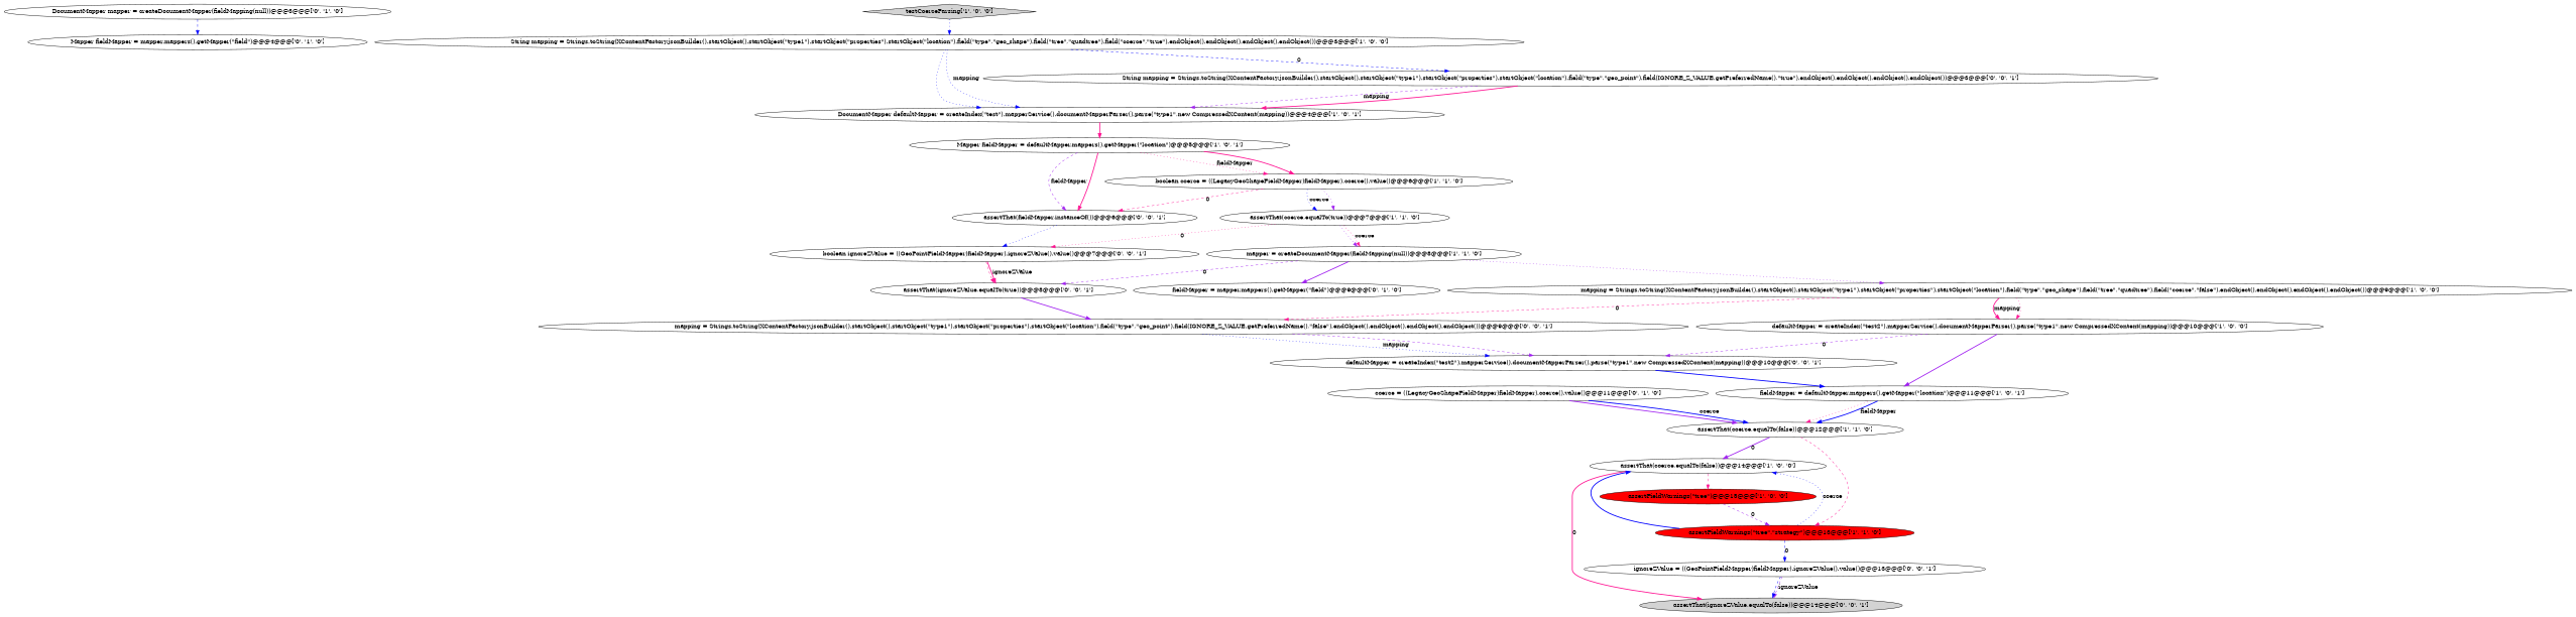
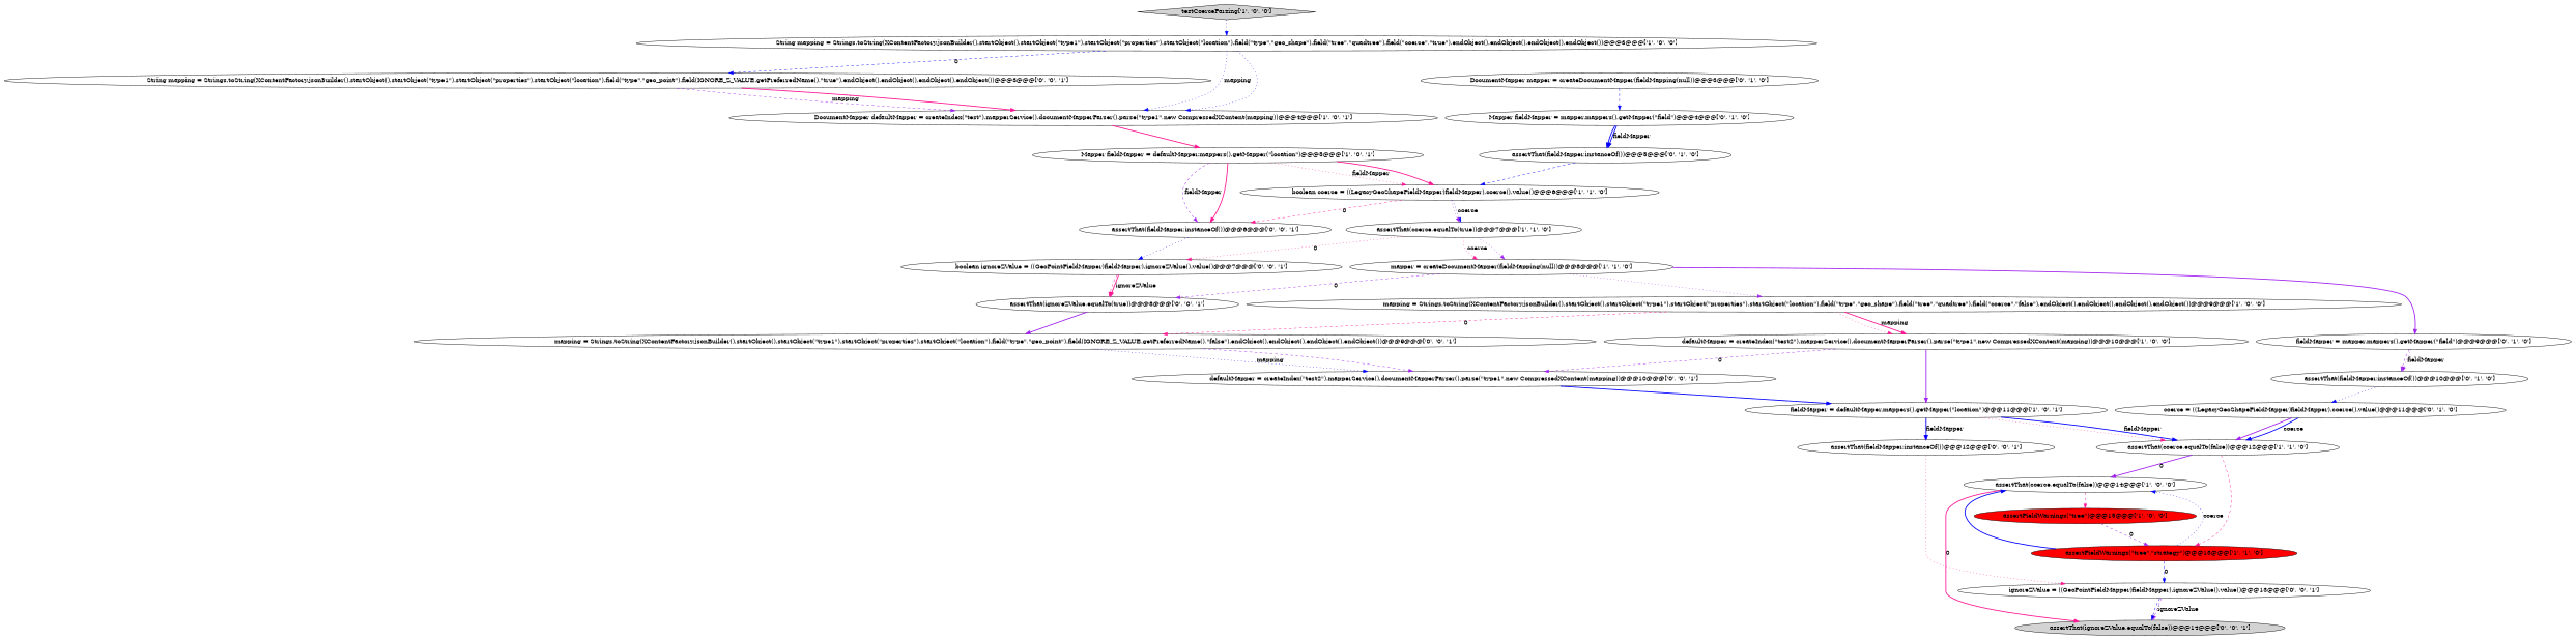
  digraph {
    node [fillcolor=white shape=ellipse style=filled]
    edge [color=blue style=bold]
    n1 [label="DocumentMapper mapper = createDocumentMapper(fieldMapping(null))@@@3@@@['0', '1', '0']"]
    n2 [label="Mapper fieldMapper = mapper.mappers().getMapper(\"field\")@@@4@@@['0', '1', '0']"]
    n3 [label="boolean ignoreZValue = ((GeoPointFieldMapper)fieldMapper).ignoreZValue().value()@@@7@@@['0', '0', '1']"]
    n4 [label="assertThat(ignoreZValue,equalTo(true))@@@8@@@['0', '0', '1']"]
    n5 [label="mapping = Strings.toString(XContentFactory.jsonBuilder().startObject().startObject(\"type1\").startObject(\"properties\").startObject(\"location\").field(\"type\",\"geo_point\").field(IGNORE_Z_VALUE.getPreferredName(),\"false\").endObject().endObject().endObject().endObject())@@@9@@@['0', '0', '1']"]
    n6 [label="assertThat(coerce,equalTo(false))@@@14@@@['1', '0', '0']"]
    n7 [fillcolor=red label="assertFieldWarnings(\"tree\")@@@15@@@['1', '0', '0']"]
    n8 [fillcolor=lightgray label="assertThat(ignoreZValue,equalTo(false))@@@14@@@['0', '0', '1']"]
    n9 [fillcolor=red label="assertFieldWarnings(\"tree\",\"strategy\")@@@13@@@['1', '1', '0']"]
    n10 [label="mapping = Strings.toString(XContentFactory.jsonBuilder().startObject().startObject(\"type1\").startObject(\"properties\").startObject(\"location\").field(\"type\",\"geo_shape\").field(\"tree\",\"quadtree\").field(\"coerce\",\"false\").endObject().endObject().endObject().endObject())@@@9@@@['1', '0', '0']"]
    n11 [label="defaultMapper = createIndex(\"test2\").mapperService().documentMapperParser().parse(\"type1\",new CompressedXContent(mapping))@@@10@@@['1', '0', '0']"]
    n12 [label="defaultMapper = createIndex(\"test2\").mapperService().documentMapperParser().parse(\"type1\",new CompressedXContent(mapping))@@@10@@@['0', '0', '1']"]
    n13 [label="fieldMapper = defaultMapper.mappers().getMapper(\"location\")@@@11@@@['1', '0', '1']"]
+   n14 [label="assertThat(fieldMapper,instanceOf())@@@5@@@['0', '1', '0']"]
    n15 [label="boolean coerce = ((LegacyGeoShapeFieldMapper)fieldMapper).coerce().value()@@@6@@@['1', '1', '0']"]
    n16 [label="DocumentMapper defaultMapper = createIndex(\"test\").mapperService().documentMapperParser().parse(\"type1\",new CompressedXContent(mapping))@@@4@@@['1', '0', '1']"]
    n17 [label="Mapper fieldMapper = defaultMapper.mappers().getMapper(\"location\")@@@5@@@['1', '0', '1']"]
    n18 [label="assertThat(fieldMapper,instanceOf())@@@6@@@['0', '0', '1']"]
    n19 [label="String mapping = Strings.toString(XContentFactory.jsonBuilder().startObject().startObject(\"type1\").startObject(\"properties\").startObject(\"location\").field(\"type\",\"geo_point\").field(IGNORE_Z_VALUE.getPreferredName(),\"true\").endObject().endObject().endObject().endObject())@@@3@@@['0', '0', '1']"]
    n20 [label="ignoreZValue = ((GeoPointFieldMapper)fieldMapper).ignoreZValue().value()@@@13@@@['0', '0', '1']"]
+   n21 [label="assertThat(fieldMapper,instanceOf())@@@12@@@['0', '0', '1']"]
    n22 [label="assertThat(coerce,equalTo(false))@@@12@@@['1', '1', '0']"]
+   n23 [label="assertThat(fieldMapper,instanceOf())@@@10@@@['0', '1', '0']"]
    n24 [label="coerce = ((LegacyGeoShapeFieldMapper)fieldMapper).coerce().value()@@@11@@@['0', '1', '0']"]
    n25 [label="String mapping = Strings.toString(XContentFactory.jsonBuilder().startObject().startObject(\"type1\").startObject(\"properties\").startObject(\"location\").field(\"type\",\"geo_shape\").field(\"tree\",\"quadtree\").field(\"coerce\",\"true\").endObject().endObject().endObject().endObject())@@@3@@@['1', '0', '0']"]
    n26 [label="assertThat(coerce,equalTo(true))@@@7@@@['1', '1', '0']"]
    n27 [label="fieldMapper = mapper.mappers().getMapper(\"field\")@@@9@@@['0', '1', '0']"]
    n28 [label="mapper = createDocumentMapper(fieldMapping(null))@@@8@@@['1', '1', '0']"]
    n29 [fillcolor=lightgray label="testCoerceParsing['1', '0', '0']" shape=diamond]
    n1 -> n2 [style=dashed]
+   n2 -> n14
+   n2 -> n14 [label=fieldMapper]
    n3 -> n4 [color=deeppink label=ignoreZValue]
    n3 -> n4 [color=deeppink style=dashed]
    n4 -> n5 [color=purple]
    n5 -> n12 [color=purple style=dashed]
    n5 -> n12 [label=mapping style=dotted]
    n6 -> n7 [color=deeppink style=dashed]
    n6 -> n8 [color=deeppink label=0]
    n7 -> n9 [color=purple label=0 style=dashed]
    n9 -> n6 [label=coerce style=dotted]
    n9 -> n6
    n9 -> n20 [label=0 style=dashed]
    n10 -> n5 [color=deeppink label=0 style=dashed]
    n10 -> n11 [color=deeppink label=mapping]
    n10 -> n11 [color=deeppink style=dotted]
    n11 -> n12 [color=purple label=0 style=dashed]
    n11 -> n13 [color=purple]
    n12 -> n13
+   n13 -> n21 [color=purple style=dotted]
+   n13 -> n21 [label=fieldMapper]
    n13 -> n22 [color=deeppink style=dotted]
    n13 -> n22 [label=fieldMapper]
+   n14 -> n15 [style=dashed]
    n15 -> n18 [color=deeppink label=0 style=dashed]
    n15 -> n26 [label=coerce style=dotted]
    n15 -> n26 [color=purple style=dotted]
    n16 -> n17 [color=deeppink]
    n17 -> n15 [color=deeppink label=fieldMapper style=dotted]
    n17 -> n15 [color=deeppink]
    n17 -> n18 [color=purple label=fieldMapper style=dashed]
    n17 -> n18 [color=deeppink]
    n18 -> n3 [style=dotted]
    n19 -> n16 [color=purple label=mapping style=dashed]
    n19 -> n16 [color=deeppink]
    n20 -> n8 [color=purple label=ignoreZValue style=dashed]
    n20 -> n8 [style=dashed]
+   n21 -> n20 [color=deeppink style=dotted]
    n22 -> n6 [color=purple label=0]
    n22 -> n9 [color=deeppink style=dashed]
+   n23 -> n24 [style=dotted]
    n24 -> n22 [color=purple]
    n24 -> n22 [label=coerce]
    n25 -> n16 [style=dotted]
    n25 -> n16 [label=mapping style=dotted]
    n25 -> n19 [label=0 style=dashed]
    n26 -> n3 [color=deeppink label=0 style=dotted]
    n26 -> n28 [color=purple style=dotted]
    n26 -> n28 [color=deeppink label=coerce style=dotted]
+   n27 -> n23 [color=purple style=dashed]
+   n27 -> n23 [color=purple label=fieldMapper style=dotted]
    n28 -> n4 [color=purple label=0 style=dashed]
    n28 -> n10 [color=purple style=dotted]
    n28 -> n27 [color=purple]
    n29 -> n25 [style=dotted]
  }
